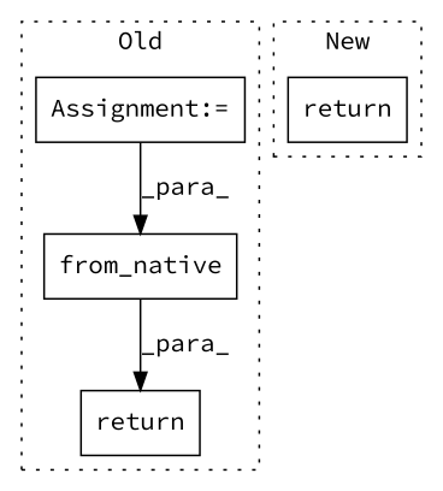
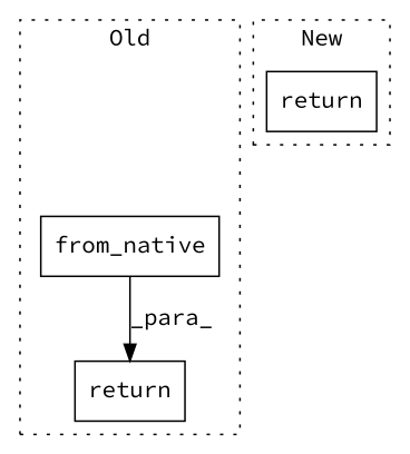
  digraph {
    fontname="Source Code Pro"
    node [a=41 l=7 shape=box fontname="Source Code Pro"]
    edge [fontname="Source Code Pro"]
    n1 [a=32 l="12,1" label=from_native s="4109,4152"]
    n2 [label=return s=4090]
-   n3 [a=7 l=12 label="Assignment:=" s=3980]
    n4 [label=return s=4004]
    subgraph cluster_1 {
      label=Old
      style=dotted
      n1
      n2
-     n3
    }
    subgraph cluster_2 {
      label=New
      style=dotted
      n4
    }
    n1 -> n2 [label=_para_]
-   n3 -> n1 [label=_para_]
  }
